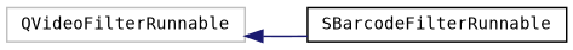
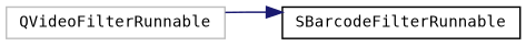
  digraph {
    rankdir=LR
    fontname="DejaVu Sans Mono"
    node [fillcolor=white fontname="DejaVu Sans Mono" fontsize=10 shape=record style=filled]
    n1 [color=grey75 height=0.2 label=QVideoFilterRunnable width=0.4]
    n2 [color=black height=0.2 label=SBarcodeFilterRunnable width=0.4]
-   n1 -> n2 [color=midnightblue dir=back fontname="DejaVu Sans Mono" fontsize=10 labelfontname=Helvetica labelfontsize=10 style=solid]
+   n2 -> n1 [color=midnightblue dir=back fontname="DejaVu Sans Mono" fontsize=10 labelfontname=Helvetica labelfontsize=10 style=solid]
  }
